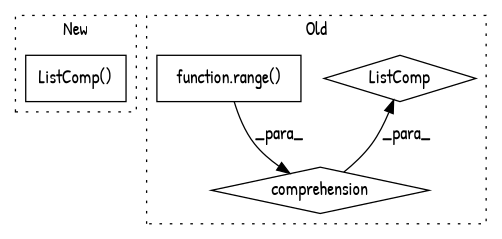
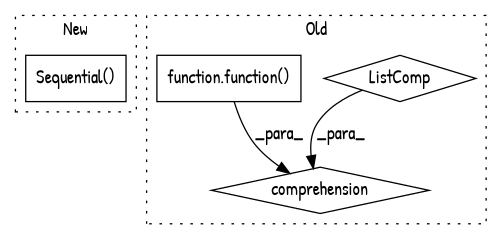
  digraph {
    fontname="Patrick Hand"
    node [a=75 fontname="Patrick Hand" shape=box]
    edge [fontname="Patrick Hand"]
-   n1 [l="14,1" label="ListComp()" s="4925,6277"]
+   n1 [l="14,1" label="Sequential()" s="4925,6277"]
    n2 [a=106 l=36 label=ListComp s=3760 shape=diamond]
    n3 [a=45 l=3 label=comprehension s=3778 shape=diamond]
-   n4 [l="6,1" label="function.range()" s="3787,3794"]
+   n4 [l="6,1" label="function.function()" s="3787,3794"]
    subgraph cluster_1 {
      label=New
      style=dotted
      n1
    }
    subgraph cluster_2 {
      label=Old
      style=dotted
      n2
      n3
      n4
    }
-   n3 -> n2 [label=_para_]
+   n2 -> n3 [label=_para_]
    n4 -> n3 [label=_para_]
  }
